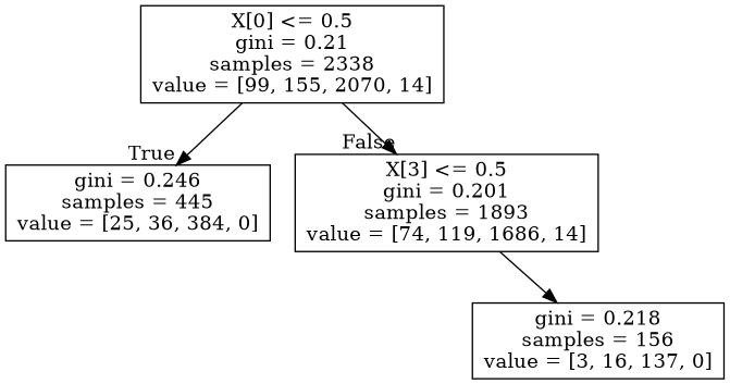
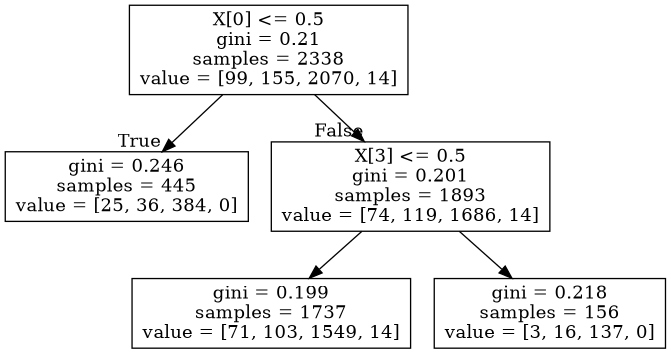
  digraph {
    node [shape=box]
    n1 [label="X[0] <= 0.5\ngini = 0.21\nsamples = 2338\nvalue = [99, 155, 2070, 14]"]
    n2 [label="gini = 0.246\nsamples = 445\nvalue = [25, 36, 384, 0]"]
    n3 [label="X[3] <= 0.5\ngini = 0.201\nsamples = 1893\nvalue = [74, 119, 1686, 14]"]
+   n4 [label="gini = 0.199\nsamples = 1737\nvalue = [71, 103, 1549, 14]"]
    n5 [label="gini = 0.218\nsamples = 156\nvalue = [3, 16, 137, 0]"]
    n1 -> n2 [headlabel=True labelangle=45 labeldistance=2.5]
    n1 -> n3 [headlabel=False labelangle=-45 labeldistance=2.5]
+   n3 -> n4
    n3 -> n5
  }
